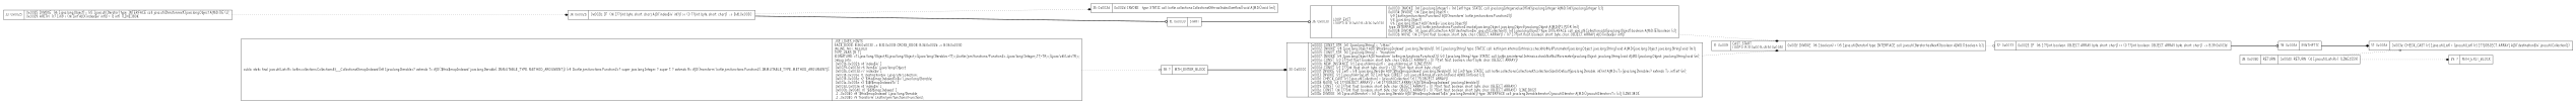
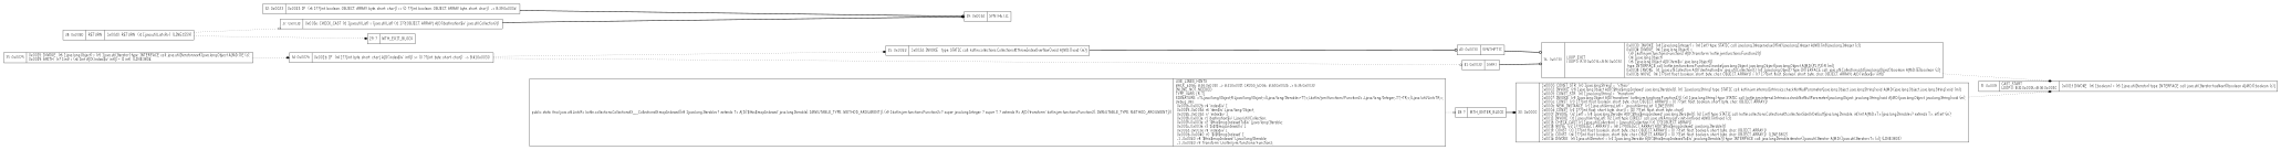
  digraph {
    fontname="Comic Neue"
    rankdir=LR
    node [fontname="Comic Neue" shape=record]
    edge [arrowhead=odot fontname="Comic Neue" style=dotted]
    n1 [label="{28\:\ ?|MTH_ENTER_BLOCK\l}"]
    n2 [label="{30\:\ 0x0000|0x0000: CONST_STR  (r0 I:java.lang.String) =  \"\<this\>\" \l0x0002: INVOKE  (r8 I:java.lang.Object A[D('$this$mapIndexed' java.lang.Iterable)]), (r0 I:java.lang.String) type: STATIC call: kotlin.jvm.internal.Intrinsics.checkNotNullParameter(java.lang.Object, java.lang.String):void A[MD:(java.lang.Object, java.lang.String):void (m)]\l0x0005: CONST_STR  (r0 I:java.lang.String) =  \"transform\" \l0x0007: INVOKE  (r9 I:java.lang.Object A[D('transform' kotlin.jvm.functions.Function2)]), (r0 I:java.lang.String) type: STATIC call: kotlin.jvm.internal.Intrinsics.checkNotNullParameter(java.lang.Object, java.lang.String):void A[MD:(java.lang.Object, java.lang.String):void (m)]\l0x000a: CONST  (r0 I:??[int, float, boolean, short, byte, char, OBJECT, ARRAY]) = (0 ??[int, float, boolean, short, byte, char, OBJECT, ARRAY]) \l0x000b: NEW_INSTANCE  (r1 I:java.util.ArrayList) =  java.util.ArrayList  (LINE:1559)\l0x000d: CONST  (r2 I:??[int, float, short, byte, char]) = (10 ??[int, float, short, byte, char]) \l0x000f: INVOKE  (r2 I:int) = (r8 I:java.lang.Iterable A[D('$this$mapIndexed' java.lang.Iterable)]), (r2 I:int) type: STATIC call: kotlin.collections.CollectionsKt.collectionSizeOrDefault(java.lang.Iterable, int):int A[MD:\<T\>:(java.lang.Iterable\<? extends T\>, int):int (m)]\l0x0013: INVOKE  (r1 I:java.util.ArrayList), (r2 I:int) type: DIRECT call: java.util.ArrayList.\<init\>(int):void A[MD:(int):void (c)]\l0x0016: CHECK_CAST (r1 I:java.util.Collection) = (java.util.Collection) (r1 I:??[OBJECT, ARRAY]) \l0x0018: MOVE  (r2 I:??[OBJECT, ARRAY]) = (r8 I:??[OBJECT, ARRAY] A[D('$this$mapIndexed' java.lang.Iterable)]) \l0x0019: CONST  (r3 I:??[int, float, boolean, short, byte, char, OBJECT, ARRAY]) = (0 ??[int, float, boolean, short, byte, char, OBJECT, ARRAY]) \l0x001a: CONST  (r4 I:??[int, float, boolean, short, byte, char, OBJECT, ARRAY]) = (0 ??[int, float, boolean, short, byte, char, OBJECT, ARRAY])  (LINE:3802)\l0x001b: INVOKE  (r5 I:java.util.Iterator) = (r2 I:java.lang.Iterable A[D('$this$mapIndexedTo$iv' java.lang.Iterable)]) type: INTERFACE call: java.lang.Iterable.iterator():java.util.Iterator A[MD:():java.util.Iterator\<T\> (c)] (LINE:3803)\l}"]
    n3 [label="{31\:\ 0x001f|CAST_START\lLOOP:0: B:31:0x001f\-\>B:36:0x0030\l|0x001f: INVOKE  (r6 I:boolean) = (r5 I:java.util.Iterator) type: INTERFACE call: java.util.Iterator.hasNext():boolean A[MD:():boolean (c)]\l}"]
    n4 [label="{32\:\ 0x0023|0x0023: IF  (r6 I:??[int, boolean, OBJECT, ARRAY, byte, short, char]) == (0 ??[int, boolean, OBJECT, ARRAY, byte, short, char])  \-\> B:39:0x003d \l}"]
    n5 [label="{39\:\ 0x003d|SYNTHETIC\l}"]
    n6 [label="{33\:\ 0x0025|0x0025: INVOKE  (r6 I:java.lang.Object) = (r5 I:java.util.Iterator) type: INTERFACE call: java.util.Iterator.next():java.lang.Object A[MD:():E (c)]\l0x0029: ARITH  (r7 I:int) = (r4 I:int A[D('index$iv' int)]) + (1 int)  (LINE:3804)\l}"]
    n7 [label="{34\:\ 0x002b|0x002b: IF  (r4 I:??[int, byte, short, char] A[D('index$iv' int)]) \>= (0 ??[int, byte, short, char])  \-\> B:41:0x0030 \l}"]
    n8 [label="{37\:\ 0x003d|0x003e: CHECK_CAST (r1 I:java.util.List) = (java.util.List) (r1 I:??[OBJECT, ARRAY] A[D('destination$iv' java.util.Collection)]) \l}"]
    n9 [label="{35\:\ 0x002d|0x002d: INVOKE   type: STATIC call: kotlin.collections.CollectionsKt.throwIndexOverflow():void A[MD:():void (m)]\l}"]
    n10 [label="{41\:\ 0x0030|START\l}"]
+   n11 [label="{40\:\ 0x0030|SYNTHETIC\l}"]
    n12 [label="{36\:\ 0x0030|LOOP_EXIT\lLOOP:0: B:31:0x001f\-\>B:36:0x0030\l|0x0030: INVOKE  (r4 I:java.lang.Integer) = (r4 I:int) type: STATIC call: java.lang.Integer.valueOf(int):java.lang.Integer A[MD:(int):java.lang.Integer (c)]\l0x0034: INVOKE  (r4 I:java.lang.Object) = \l  (r9 I:kotlin.jvm.functions.Function2 A[D('transform' kotlin.jvm.functions.Function2)])\l  (r4 I:java.lang.Object)\l  (r6 I:java.lang.Object A[D('item$iv' java.lang.Object)])\l type: INTERFACE call: kotlin.jvm.functions.Function2.invoke(java.lang.Object, java.lang.Object):java.lang.Object A[MD:(P1, P2):R (m)]\l0x0038: INVOKE  (r1 I:java.util.Collection A[D('destination$iv' java.util.Collection)]), (r4 I:java.lang.Object) type: INTERFACE call: java.util.Collection.add(java.lang.Object):boolean A[MD:(E):boolean (c)]\l0x003b: MOVE  (r4 I:??[int, float, boolean, short, byte, char, OBJECT, ARRAY]) = (r7 I:??[int, float, boolean, short, byte, char, OBJECT, ARRAY] A[D('index$iv' int)]) \l}"]
    n13 [label="{38\:\ 0x0040|RETURN\l|0x0040: RETURN  (r1 I:java.util.List\<R\>)  (LINE:1559)\l}"]
    n14 [label="{29\:\ ?|MTH_EXIT_BLOCK\l}"]
    n15 [label="{public static final java.util.List\<R\> kotlin.collections.CollectionsKt___CollectionsKt.mapIndexed((r8 I:java.lang.Iterable\<? extends T\> A[D('$this$mapIndexed' java.lang.Iterable), IMMUTABLE_TYPE, METHOD_ARGUMENT]), (r9 I:kotlin.jvm.functions.Function2\<? super java.lang.Integer, ? super T, ? extends R\> A[D('transform' kotlin.jvm.functions.Function2), IMMUTABLE_TYPE, METHOD_ARGUMENT]))  | USE_LINES_HINTS\lBACK_EDGE: B:36:0x0030 \-\> B:31:0x001f, CROSS_EDGE: B:34:0x002b \-\> B:36:0x0030\lINLINE_NOT_NEEDED\lTYPE_VARS: [R, T]\lSIGNATURE: \<T:Ljava\/lang\/Object;R:Ljava\/lang\/Object;\>(Ljava\/lang\/Iterable\<+TT;\>;Lkotlin\/jvm\/functions\/Function2\<\-Ljava\/lang\/Integer;\-TT;+TR;\>;)Ljava\/util\/List\<TR;\>;\lDebug Info:\l  0x001b\-0x002b: r4 'index$iv' I\l  0x0029\-0x003d: r6 'item$iv' Ljava\/lang\/Object;\l  0x002b\-0x003d: r7 'index$iv' I\l  0x0018\-0x003e: r1 'destination$iv' Ljava\/util\/Collection;\l  0x0019\-0x003e: r2 '$this$mapIndexedTo$iv' Ljava\/lang\/Iterable;\l  0x001a\-0x003e: r3 '$i$f$mapIndexedTo' I\l  0x003d\-0x003e: r4 'index$iv' I\l  0x000b\-0x0040: r0 '$i$f$mapIndexed' I\l  \-1 \-0x0040: r8 '$this$mapIndexed' Ljava\/lang\/Iterable;\l  \-1 \-0x0040: r9 'transform' Lkotlin\/jvm\/functions\/Function2;\l}"]
    n1 -> n2 [arrowhead=diamond style=bold]
    n2 -> n3 [arrowhead=diamond]
-   n3 -> n4
    n4 -> n5 [style=bold]
-   n5 -> n8 [arrowhead=diamond style=bold]
+   n8 -> n5 [arrowhead=diamond style=bold]
    n6 -> n7 [arrowhead=diamond]
    n7 -> n9 [arrowhead=diamond]
-   n7 -> n10 [style=bold]
+   n7 -> n10
+   n9 -> n11 [style=bold]
    n10 -> n12 [style=bold]
+   n11 -> n12 [style=bold]
    n12 -> n3 [arrowhead=diamond]
    n13 -> n8
    n13 -> n14 [arrowhead=diamond]
    n15 -> n1
  }
